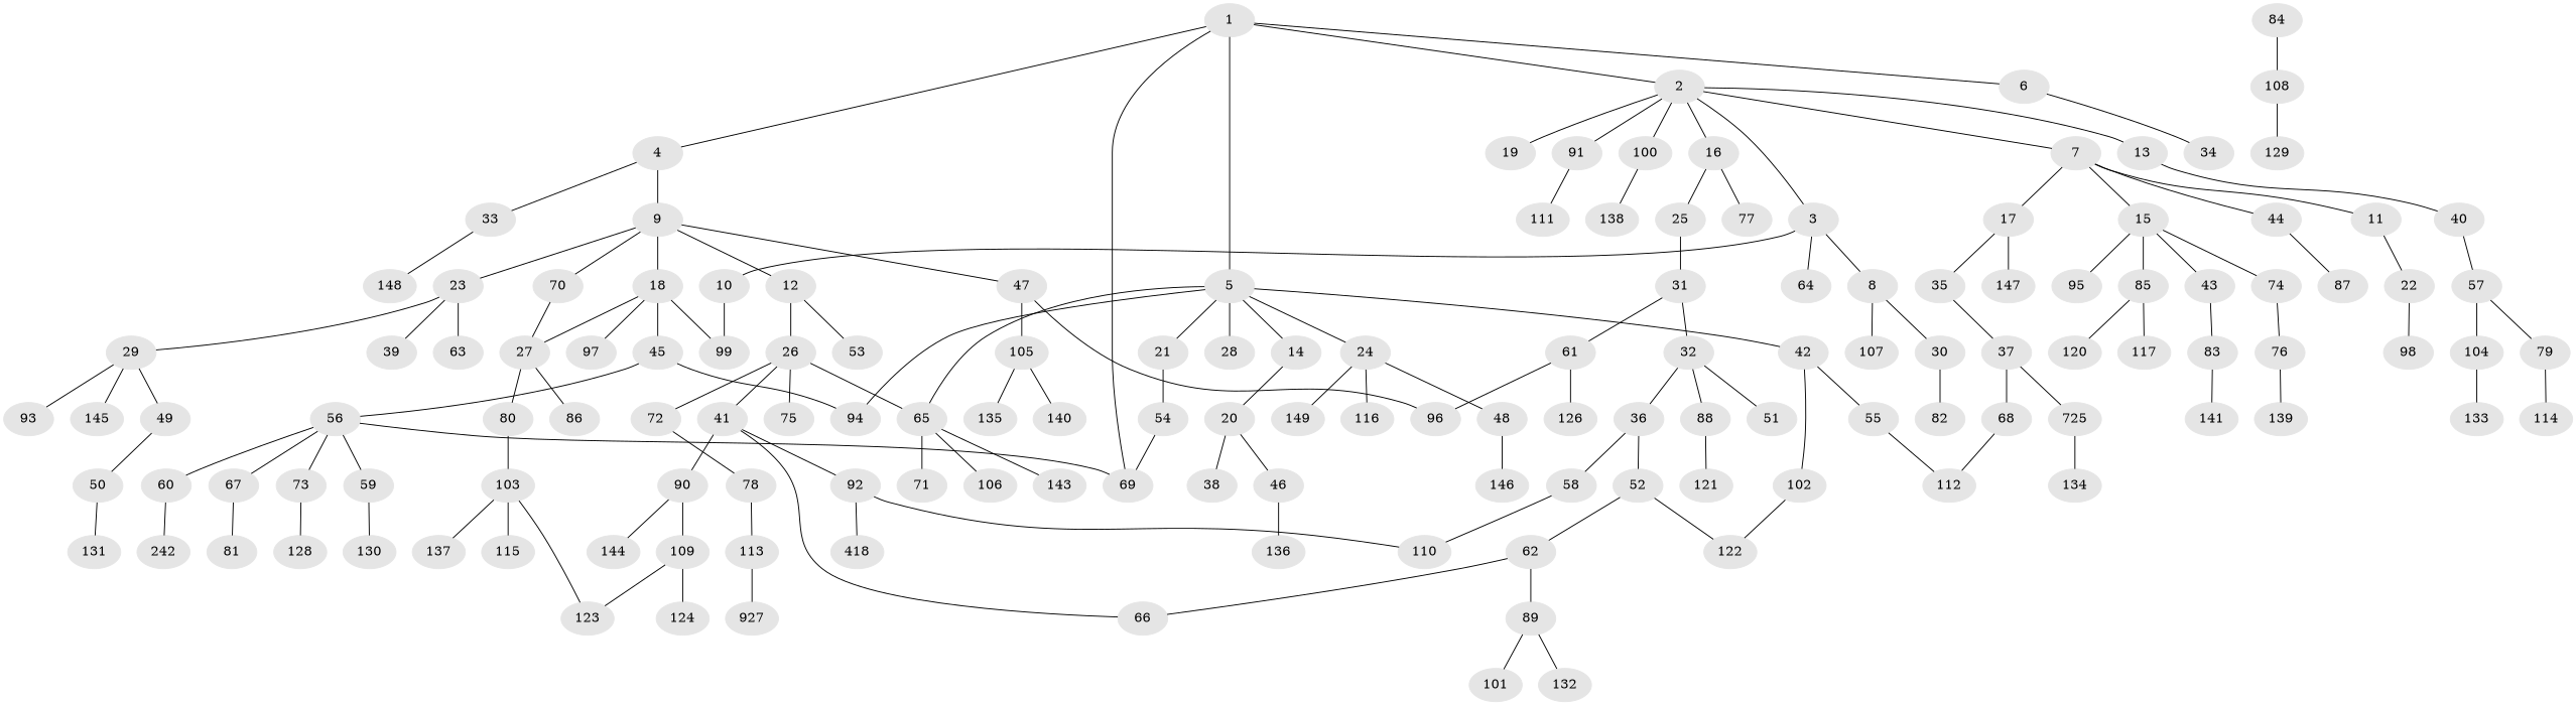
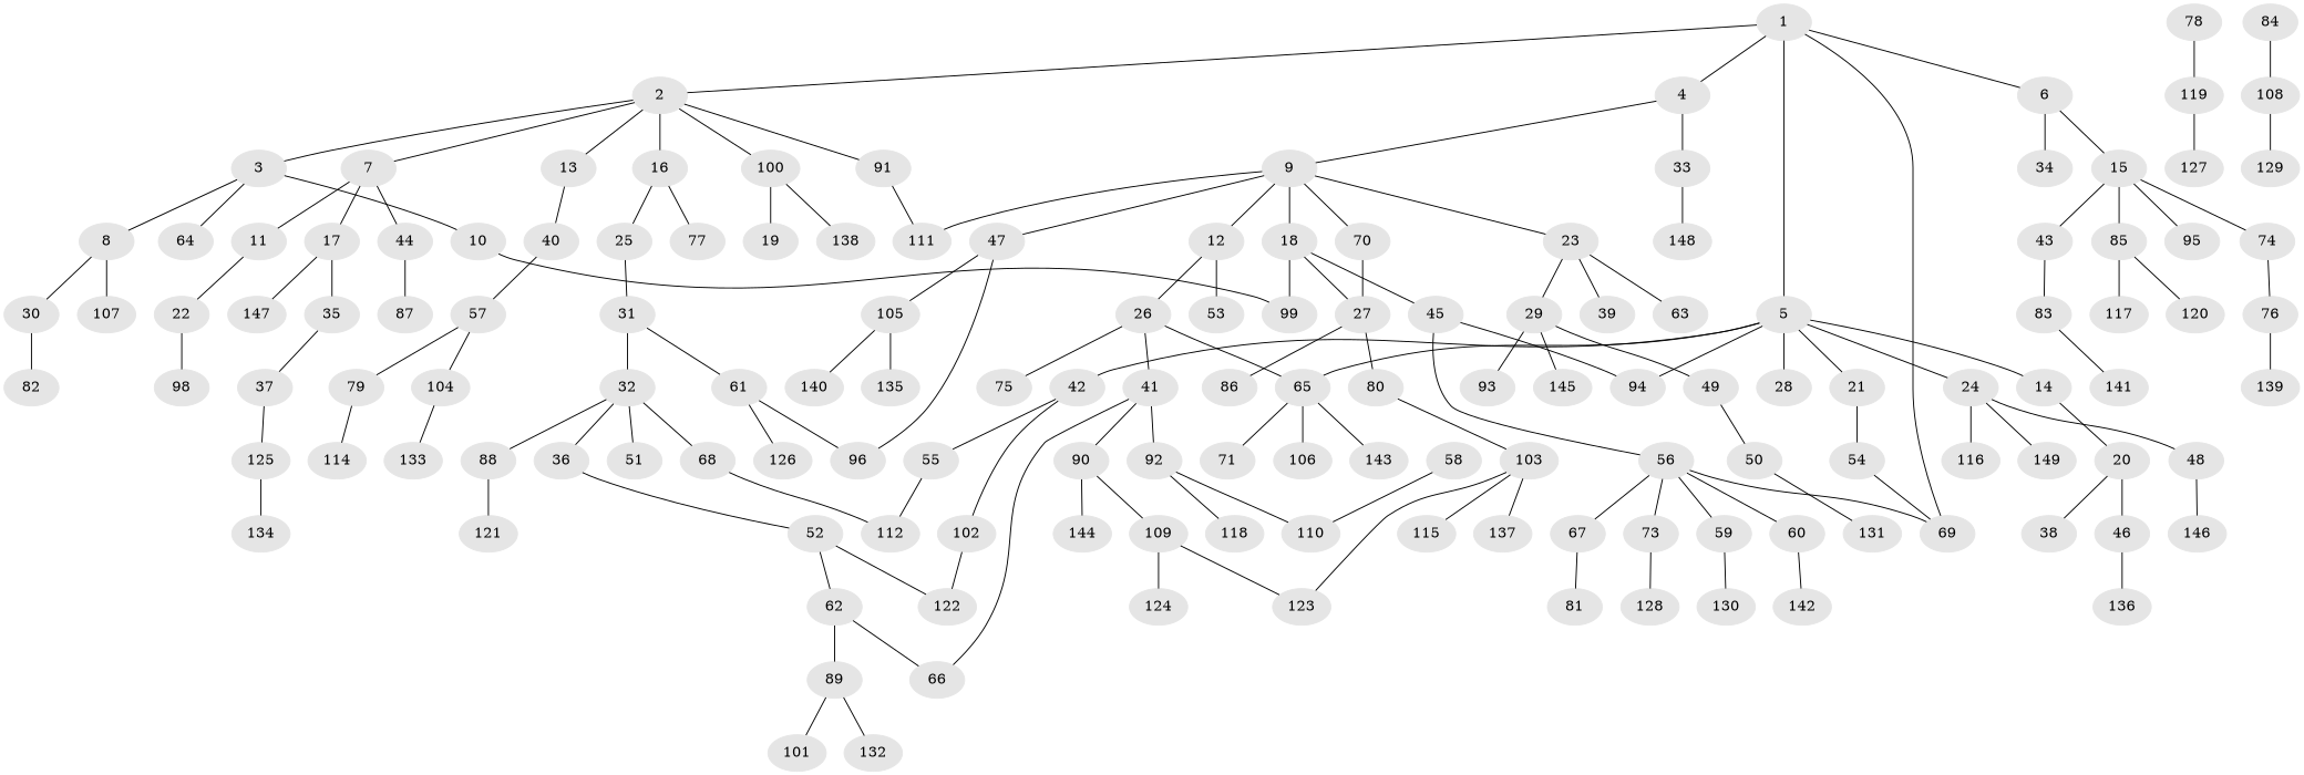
  graph {
    node [color=gray90 style=filled]
    1
    2
    4
    5
    6
    69
    3
    7
    13
    16
    19
    91
    100
    9
    33
    14
    21
    24
    28
    42
    65
    94
    34
    8
    10
    64
    11
    15
    17
    44
    40
    25
    77
    111
    138
    30
    107
    99
    12
    18
    23
    47
    70
    148
    20
    54
    48
    116
    149
    55
    102
    71
    106
    143
    22
    43
    74
    85
    95
    35
    147
    87
    82
    26
    53
    27
    45
-   97
    29
    39
    63
    96
    105
    98
    41
-   72
    75
    57
    38
    46
    83
    76
    117
    120
    31
    37
    80
    86
    56
    136
    49
    93
    145
    146
    32
    61
    66
    90
    92
    78
    103
    50
    36
    88
    51
    126
    52
    58
    121
    68
-   125 [label=725]
+   125
    62
    122
    110
    112
    134
    79
    104
    109
    144
-   118 [label=418]
+   118
    141
    59
    60
    67
    73
    135
    140
    131
    89
    130
-   142 [label=242]
+   142
    81
    128
    114
    133
    101
    132
    84
    108
-   119 [label=113]
+   119
    139
-   127 [label=927]
+   127
    115
    123
    137
    129
    124
    1 -- 2
    1 -- 4
    1 -- 5
    1 -- 6
    1 -- 69
    2 -- 3
    2 -- 7
    2 -- 13
    2 -- 16
-   2 -- 19
+   100 -- 19
    2 -- 91
    2 -- 100
    4 -- 9
    4 -- 33
    5 -- 14
    5 -- 21
    5 -- 24
    5 -- 28
    5 -- 42
    5 -- 65
    5 -- 94
    6 -- 34
    3 -- 8
    3 -- 10
    3 -- 64
    7 -- 11
-   7 -- 15
+   6 -- 15
    7 -- 17
    7 -- 44
    13 -- 40
    16 -- 25
    16 -- 77
    91 -- 111
    100 -- 138
+   9 -- 111
    9 -- 12
    9 -- 18
    9 -- 23
    9 -- 47
    9 -- 70
    33 -- 148
    14 -- 20
    21 -- 54
    24 -- 48
    24 -- 116
    24 -- 149
    42 -- 55
    42 -- 102
    65 -- 71
    65 -- 106
    65 -- 143
    8 -- 30
    8 -- 107
    10 -- 99
    11 -- 22
    15 -- 43
    15 -- 74
    15 -- 85
    15 -- 95
    17 -- 35
    17 -- 147
    44 -- 87
    40 -- 57
    25 -- 31
    30 -- 82
    12 -- 26
    12 -- 53
    18 -- 99
    18 -- 27
    18 -- 45
-   18 -- 97
    23 -- 29
    23 -- 39
    23 -- 63
    47 -- 96
    47 -- 105
    70 -- 27
    20 -- 38
    20 -- 46
    54 -- 69
    48 -- 146
    55 -- 112
    102 -- 122
    22 -- 98
    43 -- 83
    74 -- 76
    85 -- 117
    85 -- 120
    35 -- 37
    26 -- 65
    26 -- 41
-   26 -- 72
    26 -- 75
    27 -- 80
    27 -- 86
    45 -- 94
    45 -- 56
    29 -- 49
    29 -- 93
    29 -- 145
    105 -- 135
    105 -- 140
    41 -- 66
    41 -- 90
    41 -- 92
-   72 -- 78
    57 -- 79
    57 -- 104
    46 -- 136
    83 -- 141
    76 -- 139
    31 -- 32
    31 -- 61
-   37 -- 68
+   32 -- 68
    37 -- 125
    80 -- 103
    56 -- 69
    56 -- 59
    56 -- 60
    56 -- 67
    56 -- 73
    49 -- 50
    32 -- 36
    32 -- 88
    32 -- 51
    61 -- 96
    61 -- 126
    90 -- 109
    90 -- 144
    92 -- 110
    92 -- 118
    78 -- 119
    103 -- 115
    103 -- 123
    103 -- 137
    50 -- 131
    36 -- 52
-   36 -- 58
    88 -- 121
    52 -- 62
    52 -- 122
    58 -- 110
    68 -- 112
    125 -- 134
    62 -- 66
    62 -- 89
    79 -- 114
    104 -- 133
    109 -- 123
    109 -- 124
    59 -- 130
    60 -- 142
    67 -- 81
    73 -- 128
    89 -- 101
    89 -- 132
    84 -- 108
    108 -- 129
    119 -- 127
  }
